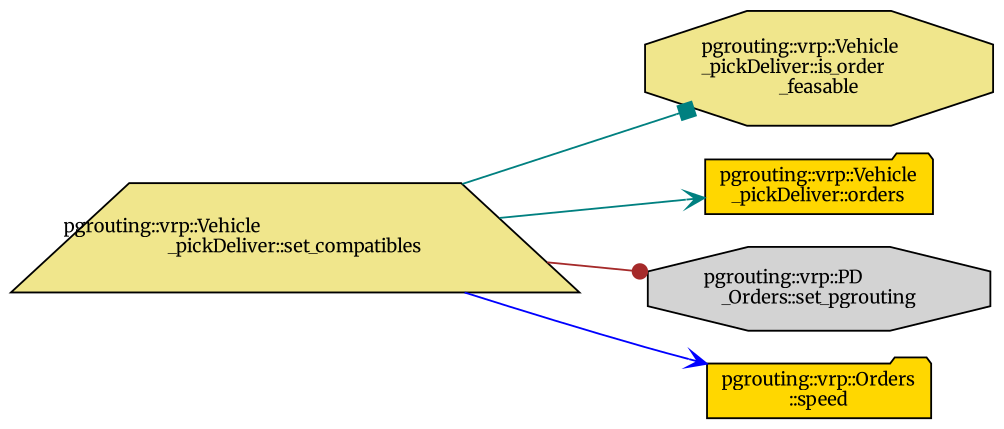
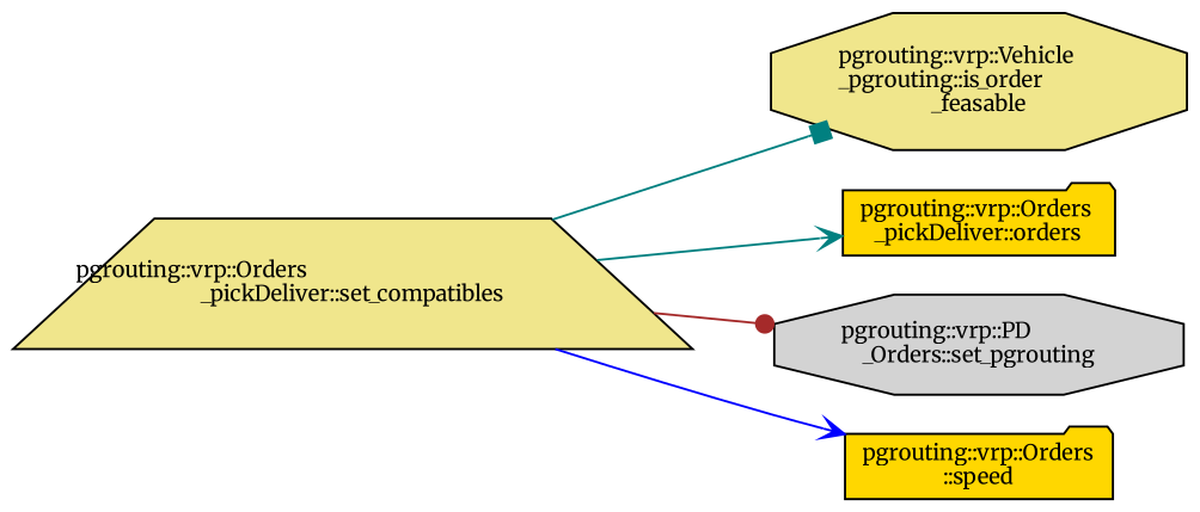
  digraph {
    fontname=Merriweather
    rankdir=LR
    node [color=black fillcolor=khaki fontname=Merriweather fontsize=10 shape=octagon style=filled]
    edge [arrowhead=vee color=teal fontname=Merriweather fontsize=10 labelfontname=Helvetica labelfontsize=10 style=solid]
-   n1 [fontcolor=black height=0.2 label="pgrouting::vrp::Vehicle\l_pickDeliver::set_compatibles" shape=trapezium width=0.4]
-   n2 [height=0.2 label="pgrouting::vrp::Vehicle\l_pickDeliver::is_order\l_feasable" width=0.4]
-   n3 [fillcolor=gold height=0.2 label="pgrouting::vrp::Vehicle\l_pickDeliver::orders" shape=folder width=0.4]
+   n1 [fontcolor=black height=0.2 label="pgrouting::vrp::Orders\l_pickDeliver::set_compatibles" shape=trapezium width=0.4]
+   n2 [height=0.2 label="pgrouting::vrp::Vehicle\l_pgrouting::is_order\l_feasable" width=0.4]
+   n3 [fillcolor=gold height=0.2 label="pgrouting::vrp::Orders\l_pickDeliver::orders" shape=folder width=0.4]
    n4 [fillcolor=lightgrey height=0.2 label="pgrouting::vrp::PD\l_Orders::set_pgrouting" width=0.4]
    n5 [fillcolor=gold height=0.2 label="pgrouting::vrp::Orders\l::speed" shape=folder width=0.4]
    n1 -> n2 [arrowhead=box]
    n1 -> n3
    n1 -> n4 [arrowhead=dot color=brown]
    n1 -> n5 [color=blue]
  }
